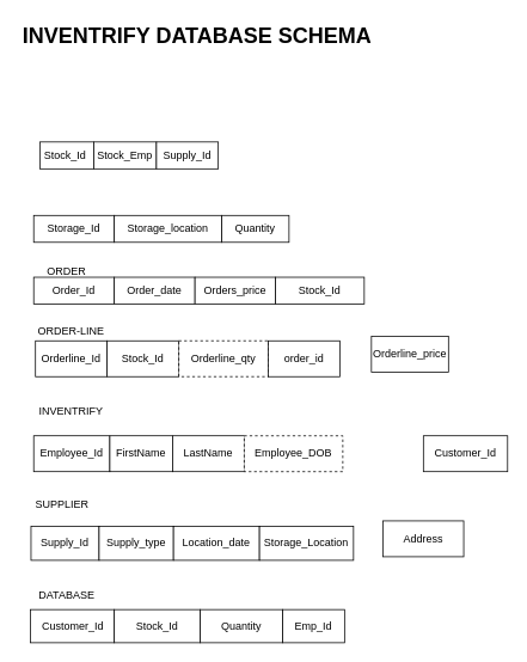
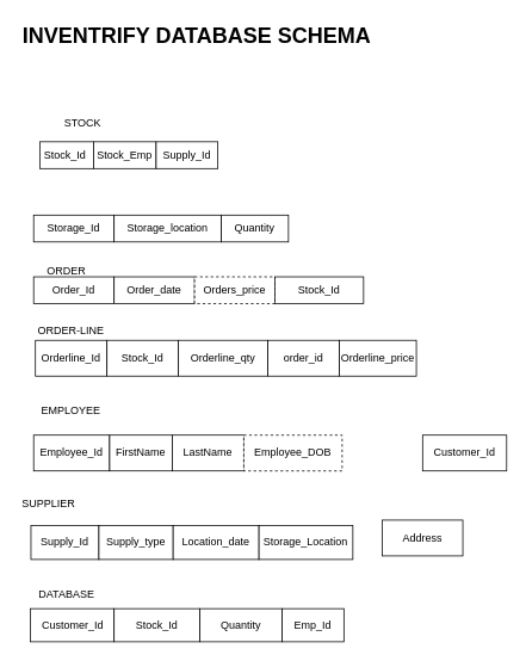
  <mxCell id="0" />
  <mxCell id="1" parent="0" />
  <mxCell id="2" value="&lt;h1&gt;INVENTRIFY DATABASE SCHEMA&lt;/h1&gt;" style="text;html=1;strokeColor=none;fillColor=none;spacing=5;spacingTop=-20;whiteSpace=wrap;overflow=hidden;rounded=0;" parent="1" vertex="1"><mxGeometry x="20" y="20" width="433" height="58" as="geometry" /></mxCell>
+ <mxCell id="3" value="STOCK" style="text;html=1;strokeColor=none;fillColor=none;align=center;verticalAlign=middle;whiteSpace=wrap;rounded=0;" parent="1" vertex="1"><mxGeometry x="62" y="123" width="60" height="30" as="geometry" /></mxCell>
  <mxCell id="4" value="Stock_Id&amp;nbsp;" style="rounded=0;whiteSpace=wrap;html=1;" parent="1" vertex="1"><mxGeometry x="44" y="158" width="60" height="30" as="geometry" /></mxCell>
  <mxCell id="5" value="Stock_Emp" style="rounded=0;whiteSpace=wrap;html=1;" parent="1" vertex="1"><mxGeometry x="104" y="158" width="70" height="30" as="geometry" /></mxCell>
  <mxCell id="6" value="Storage_Id" style="rounded=0;whiteSpace=wrap;html=1;" parent="1" vertex="1"><mxGeometry x="37" y="240" width="90" height="30" as="geometry" /></mxCell>
  <mxCell id="7" value="Storage_location" style="rounded=0;whiteSpace=wrap;html=1;" parent="1" vertex="1"><mxGeometry x="127" y="240" width="120" height="30" as="geometry" /></mxCell>
  <mxCell id="8" value="ORDER" style="text;html=1;strokeColor=none;fillColor=none;align=center;verticalAlign=middle;whiteSpace=wrap;rounded=0;" parent="1" vertex="1"><mxGeometry x="34" y="288" width="80" height="30" as="geometry" /></mxCell>
  <mxCell id="9" value="Order_Id" style="rounded=0;whiteSpace=wrap;html=1;" parent="1" vertex="1"><mxGeometry x="37" y="309" width="90" height="30" as="geometry" /></mxCell>
  <mxCell id="10" value="Order_date" style="rounded=0;whiteSpace=wrap;html=1;" parent="1" vertex="1"><mxGeometry x="127" y="309" width="90" height="30" as="geometry" /></mxCell>
- <mxCell id="11" value="Orders_price" style="rounded=0;whiteSpace=wrap;html=1;" parent="1" vertex="1"><mxGeometry x="217" y="309" width="90" height="30" as="geometry" /></mxCell>
+ <mxCell id="11" value="Orders_price" style="rounded=0;whiteSpace=wrap;html=1;dashed=1;" parent="1" vertex="1"><mxGeometry x="217" y="309" width="90" height="30" as="geometry" /></mxCell>
  <mxCell id="12" value="ORDER-LINE" style="text;html=1;strokeColor=none;fillColor=none;align=center;verticalAlign=middle;whiteSpace=wrap;rounded=0;" parent="1" vertex="1"><mxGeometry x="34" y="354" width="90" height="30" as="geometry" /></mxCell>
  <mxCell id="13" value="Orderline_Id" style="rounded=0;whiteSpace=wrap;html=1;" parent="1" vertex="1"><mxGeometry x="39" y="380" width="80" height="40" as="geometry" /></mxCell>
  <mxCell id="14" value="Stock_Id" style="rounded=0;whiteSpace=wrap;html=1;" parent="1" vertex="1"><mxGeometry x="119" y="380" width="80" height="40" as="geometry" /></mxCell>
- <mxCell id="15" value="Orderline_qty" style="rounded=0;whiteSpace=wrap;html=1;dashed=1;" parent="1" vertex="1"><mxGeometry x="199" y="380" width="100" height="40" as="geometry" /></mxCell>
+ <mxCell id="15" value="Orderline_qty" style="rounded=0;whiteSpace=wrap;html=1;" parent="1" vertex="1"><mxGeometry x="199" y="380" width="100" height="40" as="geometry" /></mxCell>
  <mxCell id="16" value="order_id" style="rounded=0;whiteSpace=wrap;html=1;" parent="1" vertex="1"><mxGeometry x="299" y="380" width="80" height="40" as="geometry" /></mxCell>
- <mxCell id="17" value="Orderline_price" style="rounded=0;whiteSpace=wrap;html=1;" parent="1" vertex="1"><mxGeometry x="414" y="375" width="86" height="40" as="geometry" /></mxCell>
- <mxCell id="18" value="INVENTRIFY" style="text;html=1;strokeColor=none;fillColor=none;align=center;verticalAlign=middle;whiteSpace=wrap;rounded=0;" parent="1" vertex="1"><mxGeometry x="39" y="436" width="80" height="45" as="geometry" /></mxCell>
+ <mxCell id="17" value="Orderline_price" style="rounded=0;whiteSpace=wrap;html=1;" parent="1" vertex="1"><mxGeometry x="379" y="380" width="86" height="40" as="geometry" /></mxCell>
+ <mxCell id="18" value="EMPLOYEE" style="text;html=1;strokeColor=none;fillColor=none;align=center;verticalAlign=middle;whiteSpace=wrap;rounded=0;" parent="1" vertex="1"><mxGeometry x="39" y="436" width="80" height="45" as="geometry" /></mxCell>
  <mxCell id="19" value="Employee_Id" style="rounded=0;whiteSpace=wrap;html=1;" parent="1" vertex="1"><mxGeometry x="37" y="486" width="85" height="40" as="geometry" /></mxCell>
  <mxCell id="20" value="FirstName" style="rounded=0;whiteSpace=wrap;html=1;" parent="1" vertex="1"><mxGeometry x="122" y="486" width="70" height="40" as="geometry" /></mxCell>
  <mxCell id="21" value="LastName" style="rounded=0;whiteSpace=wrap;html=1;" parent="1" vertex="1"><mxGeometry x="192" y="486" width="80" height="40" as="geometry" /></mxCell>
  <mxCell id="22" value="Employee_DOB" style="rounded=0;whiteSpace=wrap;html=1;dashed=1;" parent="1" vertex="1"><mxGeometry x="272" y="486" width="110" height="40" as="geometry" /></mxCell>
  <mxCell id="23" value="Address" style="rounded=0;whiteSpace=wrap;html=1;" parent="1" vertex="1"><mxGeometry x="427" y="581" width="90" height="40" as="geometry" /></mxCell>
- <mxCell id="24" value="SUPPLIER" style="text;html=1;strokeColor=none;fillColor=none;align=center;verticalAlign=middle;whiteSpace=wrap;rounded=0;" parent="1" vertex="1"><mxGeometry x="39" y="548" width="60" height="30" as="geometry" /></mxCell>
+ <mxCell id="24" value="SUPPLIER" style="text;html=1;strokeColor=none;fillColor=none;align=center;verticalAlign=middle;whiteSpace=wrap;rounded=0;" parent="1" vertex="1"><mxGeometry x="24" y="548" width="60" height="30" as="geometry" /></mxCell>
  <mxCell id="25" value="Supply_Id" style="rounded=0;whiteSpace=wrap;html=1;" parent="1" vertex="1"><mxGeometry x="34" y="587" width="76" height="38" as="geometry" /></mxCell>
  <mxCell id="26" value="Supply_type" style="rounded=0;whiteSpace=wrap;html=1;" parent="1" vertex="1"><mxGeometry x="110" y="587" width="83" height="38" as="geometry" /></mxCell>
  <mxCell id="27" value="Location_date" style="rounded=0;whiteSpace=wrap;html=1;" parent="1" vertex="1"><mxGeometry x="193" y="587" width="96" height="38" as="geometry" /></mxCell>
  <mxCell id="28" value="Storage_Location" style="rounded=0;whiteSpace=wrap;html=1;" parent="1" vertex="1"><mxGeometry x="289" y="587" width="105" height="38" as="geometry" /></mxCell>
  <mxCell id="29" value="DATABASE" style="text;html=1;strokeColor=none;fillColor=none;align=center;verticalAlign=middle;whiteSpace=wrap;rounded=0;" parent="1" vertex="1"><mxGeometry x="32.25" y="647" width="83.5" height="33" as="geometry" /></mxCell>
  <mxCell id="30" value="Customer_Id" style="rounded=0;whiteSpace=wrap;html=1;" parent="1" vertex="1"><mxGeometry x="33.5" y="680" width="93.5" height="37" as="geometry" /></mxCell>
  <mxCell id="31" value="Stock_Id" style="rounded=0;whiteSpace=wrap;html=1;" parent="1" vertex="1"><mxGeometry x="127" y="680" width="96" height="37" as="geometry" /></mxCell>
  <mxCell id="32" value="Quantity" style="rounded=0;whiteSpace=wrap;html=1;" parent="1" vertex="1"><mxGeometry x="223" y="680" width="92" height="37" as="geometry" /></mxCell>
  <mxCell id="33" value="Stock_Id" style="rounded=0;whiteSpace=wrap;html=1;" parent="1" vertex="1"><mxGeometry x="307" y="309" width="99" height="30" as="geometry" /></mxCell>
  <mxCell id="34" value="Quantity" style="rounded=0;whiteSpace=wrap;html=1;" parent="1" vertex="1"><mxGeometry x="247" y="240" width="75" height="30" as="geometry" /></mxCell>
  <mxCell id="35" value="Supply_Id" style="rounded=0;whiteSpace=wrap;html=1;" parent="1" vertex="1"><mxGeometry x="174" y="158" width="69" height="30" as="geometry" /></mxCell>
  <mxCell id="36" value="Emp_Id" style="rounded=0;whiteSpace=wrap;html=1;" parent="1" vertex="1"><mxGeometry x="315" y="680" width="69" height="37" as="geometry" /></mxCell>
  <mxCell id="37" value="Customer_Id" style="rounded=0;whiteSpace=wrap;html=1;" vertex="1" parent="1"><mxGeometry x="472" y="486" width="94" height="40" as="geometry" /></mxCell>
